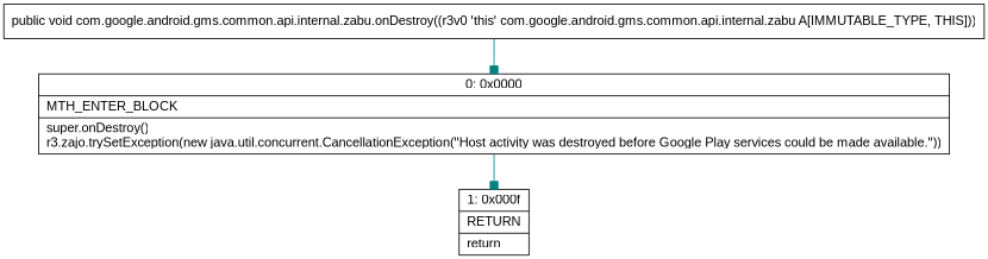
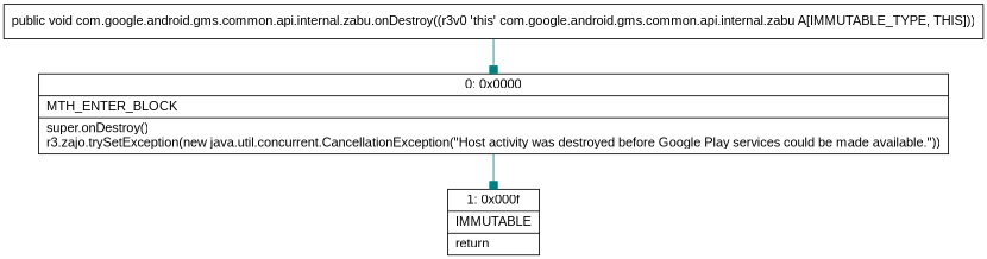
  digraph {
    fontname="Liberation Sans"
    node [shape=record fontname="Liberation Sans"]
    edge [color=teal arrowhead=box fontname="Liberation Sans"]
    n1 [label="{0\:\ 0x0000|MTH_ENTER_BLOCK\l|super.onDestroy()\lr3.zajo.trySetException(new java.util.concurrent.CancellationException(\"Host activity was destroyed before Google Play services could be made available.\"))\l}"]
-   n2 [label="{1\:\ 0x000f|RETURN\l|return\l}"]
+   n2 [label="{1\:\ 0x000f|IMMUTABLE\l|return\l}"]
    n3 [label="{public void com.google.android.gms.common.api.internal.zabu.onDestroy((r3v0 'this' com.google.android.gms.common.api.internal.zabu A[IMMUTABLE_TYPE, THIS])) }"]
    n1 -> n2
    n3 -> n1
  }
